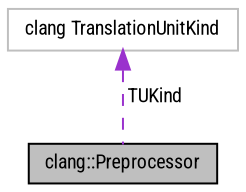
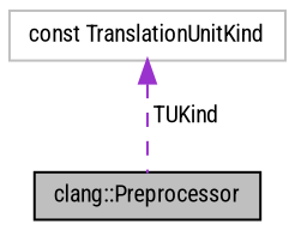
  digraph {
    fontname="Roboto Condensed"
    node [fontname="Roboto Condensed" fontsize=10 shape=record]
    n1 [color=black fillcolor=grey75 fontcolor=black height=0.2 label="clang::Preprocessor" style=filled width=0.4]
-   n2 [color=grey75 height=0.2 label="clang TranslationUnitKind" width=0.4]
+   n2 [color=grey75 height=0.2 label="const TranslationUnitKind" width=0.4]
    n2 -> n1 [color=darkorchid3 dir=back fontname="Roboto Condensed" fontsize=10 label=" TUKind" labelfontname=Helvetica labelfontsize=10 style=dashed]
  }
